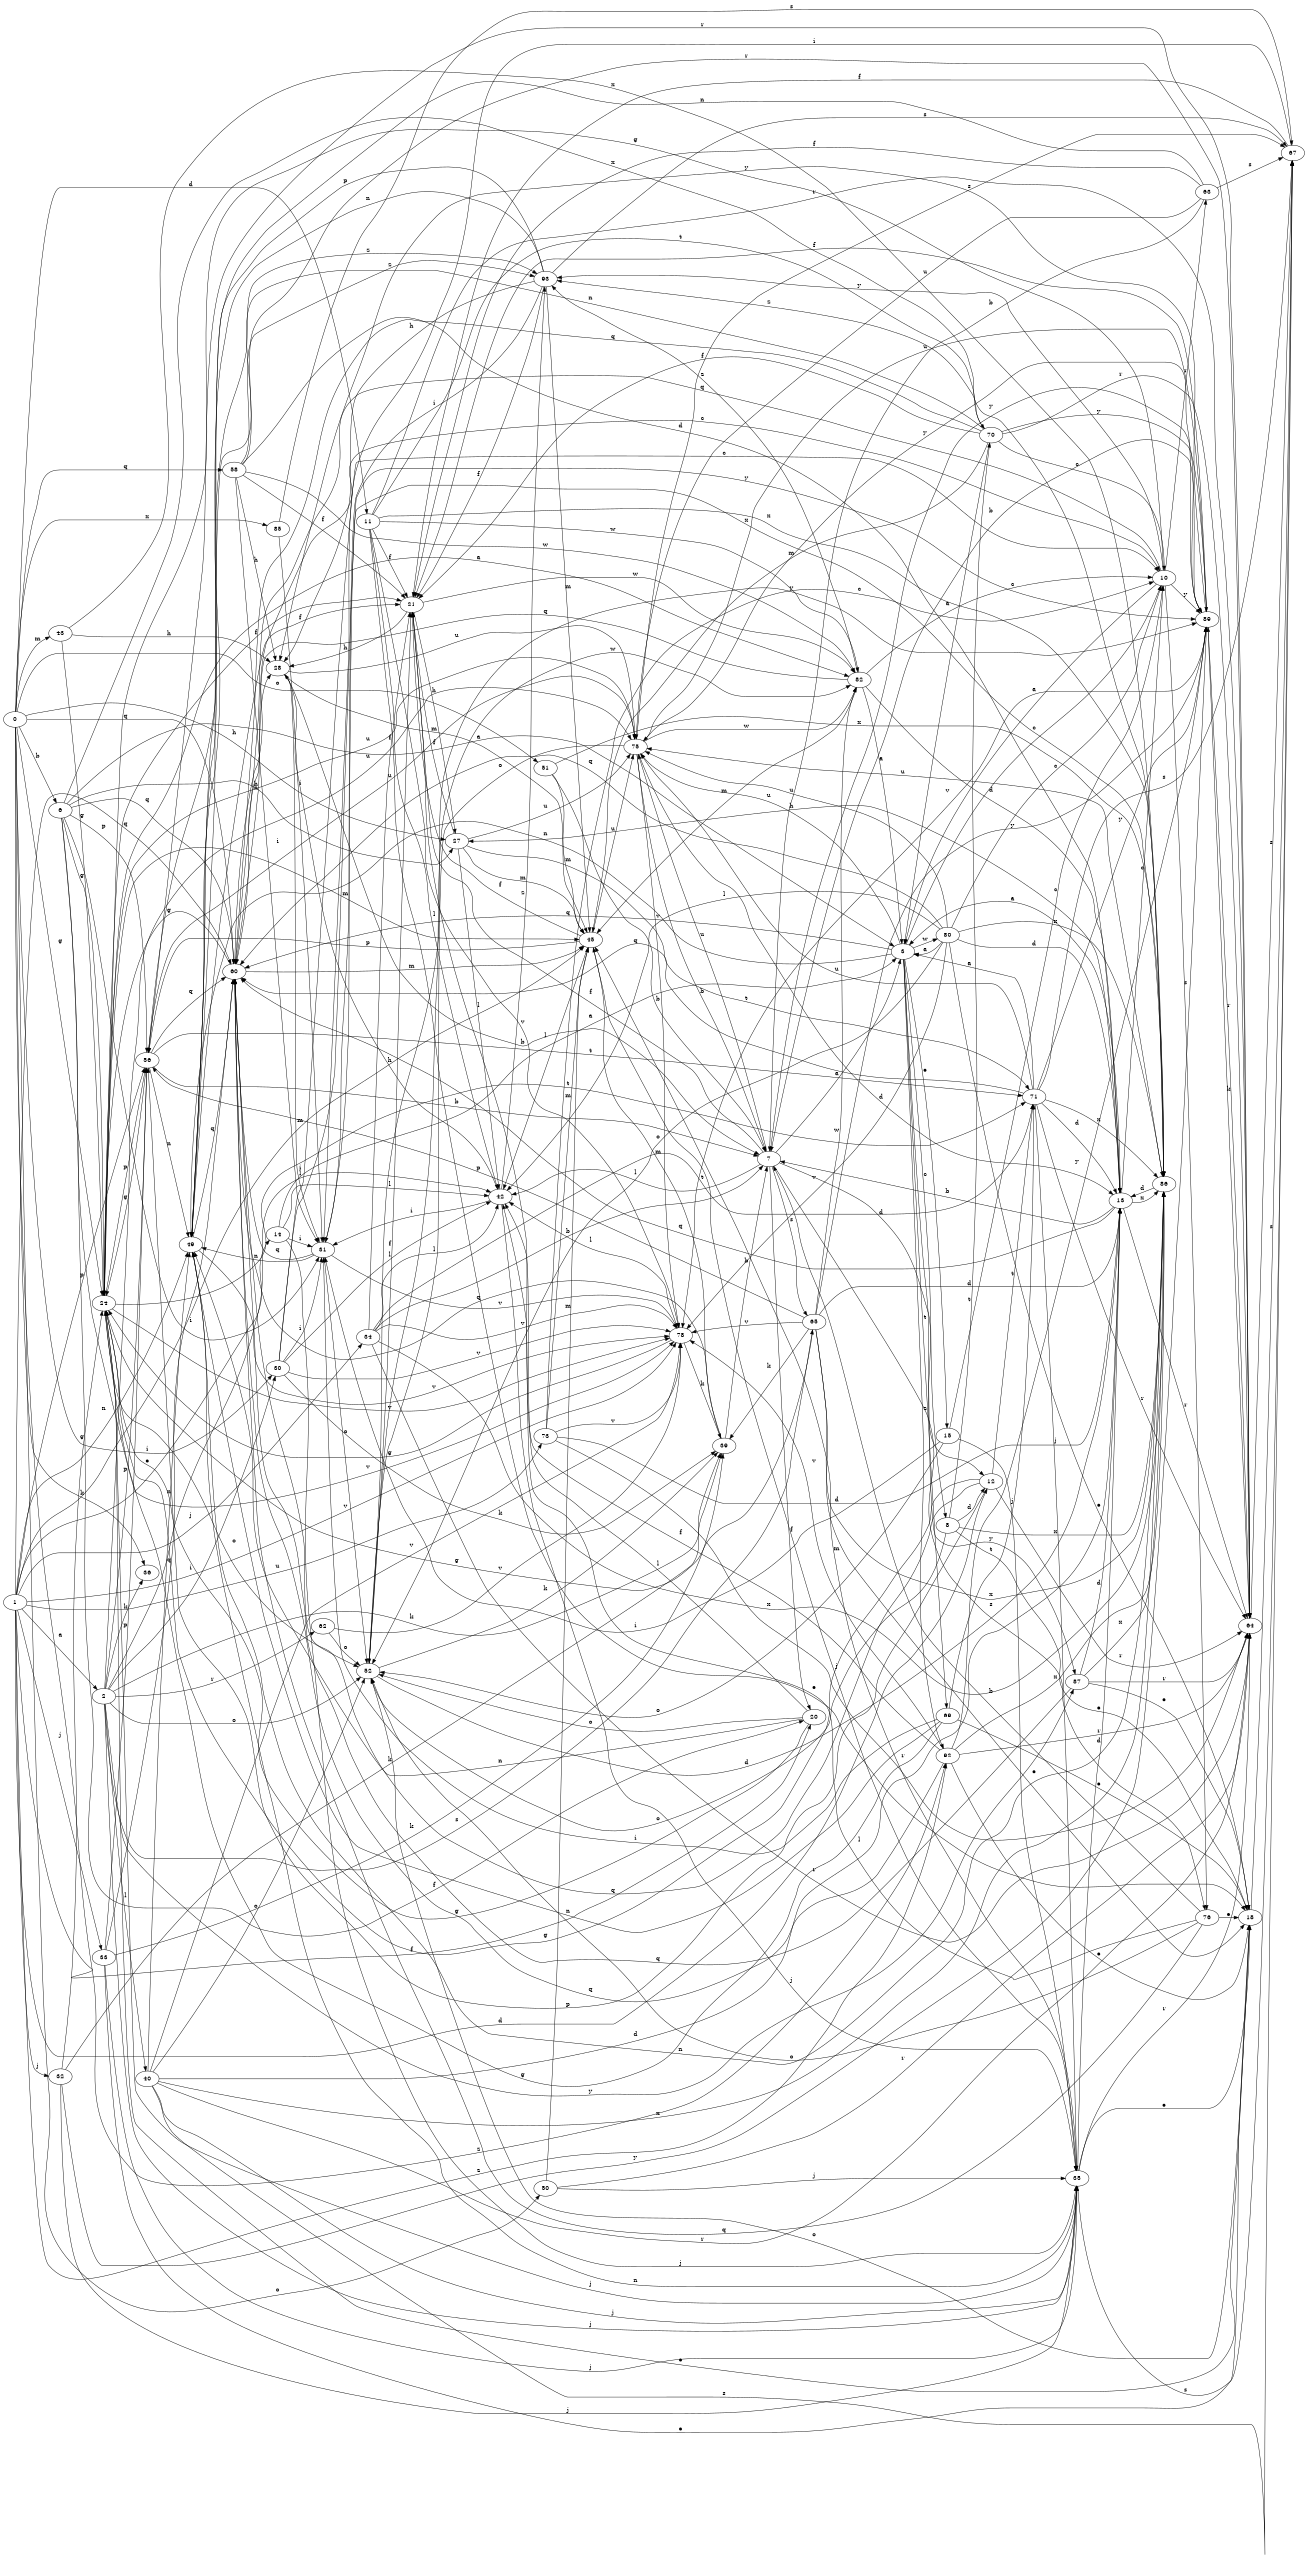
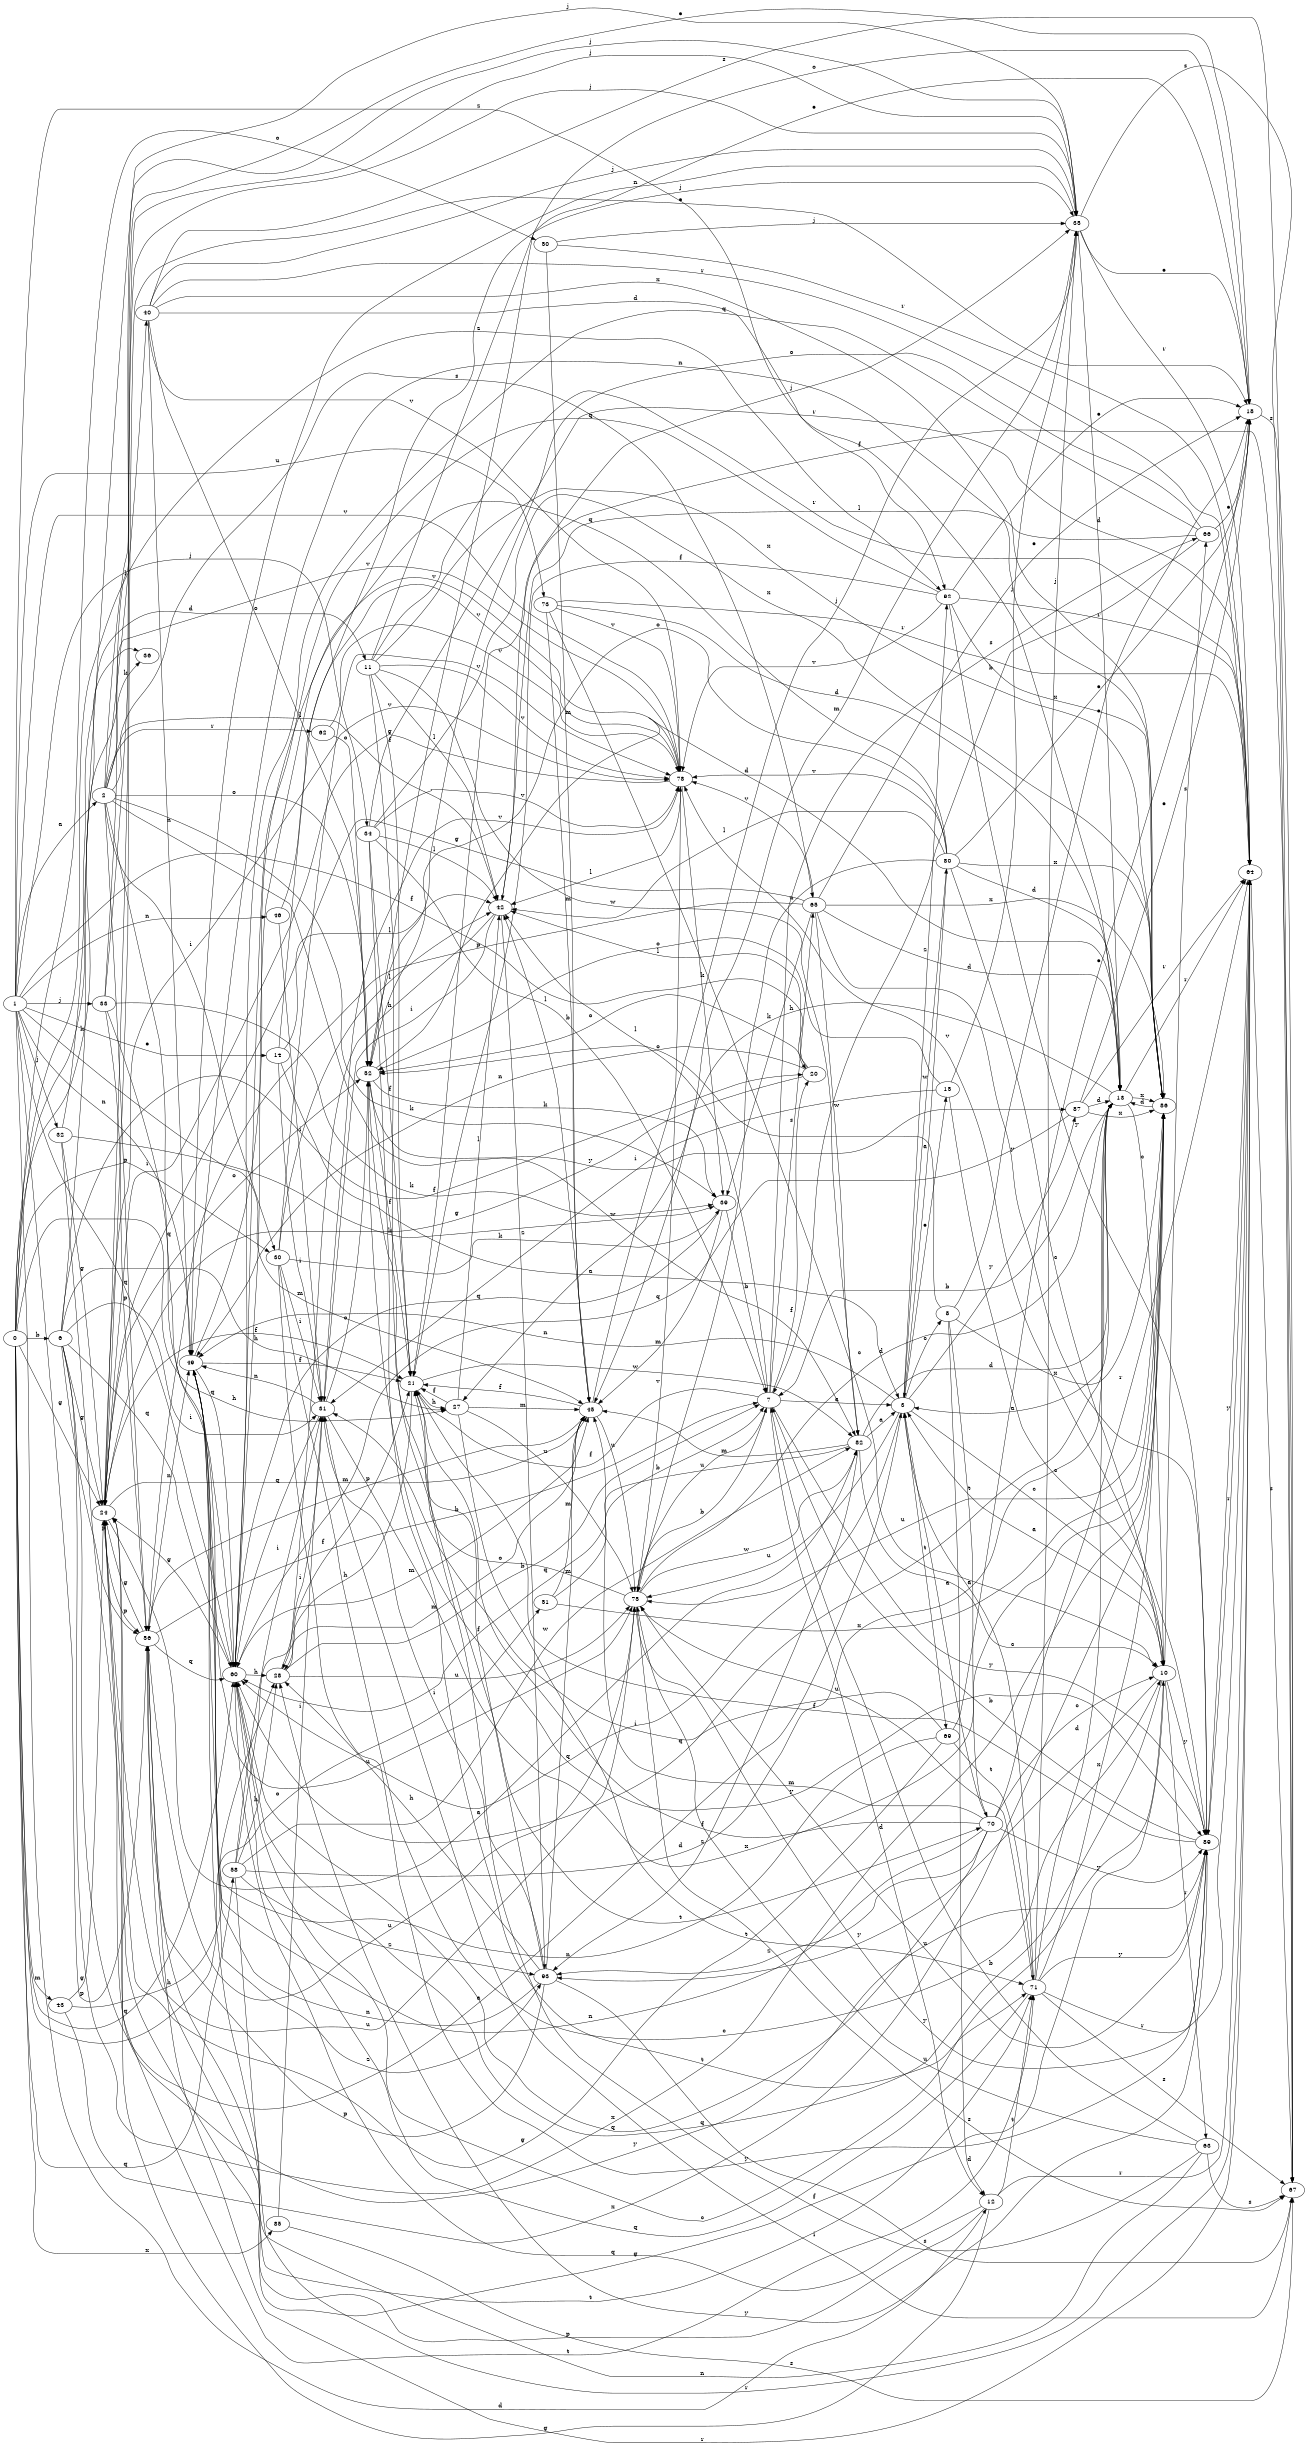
  strict digraph {
    rankdir=LR
    0
    6
    11
    24
    27
    30
    36
    43
    50
    51
    58
    60
    85
    92
    20
    56
    78
    3
    31
    86
    42
    21
    18
    70
    64
    82
    45
    35
    52
    75
    71
    39
    10
    89
    28
    7
    93
    13
    67
    1
    2
    12
    14
    32
    33
    34
+   46
    49
    73
    40
    62
    65
    87
    8
    15
    69
    80
-   66 [label=76]
+   66
    63
    0 -> 6 [label=b]
    0 -> 11 [label=d]
    0 -> 24 [label=g]
    0 -> 27 [label=h]
    0 -> 30 [label=i]
    0 -> 36 [label=k]
    0 -> 43 [label=m]
    0 -> 50 [label=o]
    0 -> 51 [label=o]
    0 -> 58 [label=q]
    0 -> 60 [label=q]
    0 -> 85 [label=x]
    0 -> 92 [label=z]
    6 -> 24 [label=g]
    6 -> 27 [label=h]
    6 -> 60 [label=q]
    6 -> 20 [label=f]
    6 -> 56 [label=p]
    6 -> 78 [label=v]
    6 -> 3 [label=a]
    6 -> 31 [label=i]
    6 -> 86 [label=x]
    11 -> 78 [label=v]
    11 -> 86 [label=x]
    11 -> 42 [label=l]
    11 -> 21 [label=f]
    11 -> 18 [label=e]
    11 -> 70 [label=t]
    11 -> 64 [label=r]
    11 -> 82 [label=w]
    24 -> 56 [label=p]
    24 -> 78 [label=v]
    24 -> 21 [label=f]
    24 -> 18 [label=e]
    24 -> 82 [label=a]
    24 -> 45 [label=m]
    24 -> 35 [label=j]
    24 -> 52 [label=o]
    24 -> 75 [label=u]
    24 -> 71 [label=t]
    27 -> 42 [label=l]
    27 -> 21 [label=f]
    27 -> 45 [label=m]
    27 -> 75 [label=u]
    27 -> 71 [label=t]
    30 -> 78 [label=v]
    30 -> 31 [label=i]
    30 -> 42 [label=l]
    30 -> 39 [label=k]
    30 -> 10 [label=c]
    30 -> 89 [label=y]
    43 -> 24 [label=g]
    43 -> 86 [label=x]
    43 -> 28 [label=h]
    50 -> 64 [label=r]
    50 -> 45 [label=m]
    50 -> 35 [label=j]
    51 -> 86 [label=x]
    51 -> 45 [label=m]
    51 -> 7 [label=b]
    58 -> 31 [label=i]
    58 -> 21 [label=f]
    58 -> 64 [label=r]
    58 -> 82 [label=w]
    58 -> 28 [label=h]
    58 -> 93 [label=z]
    58 -> 13 [label=d]
    60 -> 24 [label=g]
    60 -> 45 [label=m]
    60 -> 10 [label=c]
    60 -> 28 [label=h]
    85 -> 31 [label=i]
    85 -> 67 [label=s]
    92 -> 60 [label=q]
    92 -> 78 [label=v]
    92 -> 86 [label=x]
    92 -> 21 [label=f]
    92 -> 18 [label=e]
    92 -> 64 [label=r]
    92 -> 89 [label=y]
    20 -> 24 [label=g]
    20 -> 42 [label=l]
    20 -> 52 [label=o]
    20 -> 49 [label=n]
    56 -> 24 [label=g]
    56 -> 60 [label=q]
    56 -> 64 [label=r]
    56 -> 75 [label=u]
    56 -> 71 [label=t]
    56 -> 7 [label=b]
    56 -> 49 [label=n]
    78 -> 24 [label=g]
    78 -> 42 [label=l]
    78 -> 39 [label=k]
    3 -> 60 [label=q]
    3 -> 92 [label=z]
    3 -> 75 [label=u]
    3 -> 10 [label=c]
    3 -> 49 [label=n]
    3 -> 87 [label=y]
    3 -> 8 [label=c]
    3 -> 15 [label=e]
    3 -> 69 [label=t]
    3 -> 80 [label=w]
    31 -> 60 [label=q]
    31 -> 78 [label=v]
    31 -> 86 [label=x]
    31 -> 52 [label=o]
    31 -> 49 [label=n]
    86 -> 75 [label=u]
    86 -> 13 [label=d]
    86 -> 49 [label=n]
    42 -> 31 [label=i]
    42 -> 35 [label=j]
    42 -> 28 [label=h]
    42 -> 93 [label=z]
    21 -> 27 [label=h]
    21 -> 82 [label=w]
    21 -> 28 [label=h]
    18 -> 52 [label=o]
    18 -> 67 [label=s]
    70 -> 60 [label=q]
    70 -> 3 [label=a]
    70 -> 21 [label=f]
    70 -> 64 [label=r]
    70 -> 45 [label=m]
    70 -> 10 [label=c]
    70 -> 89 [label=y]
    70 -> 93 [label=z]
    70 -> 49 [label=n]
-   64 -> 89 [label=k]
+   64 -> 89 [label=y]
    64 -> 67 [label=s]
    82 -> 60 [label=q]
    82 -> 3 [label=a]
    82 -> 45 [label=m]
    82 -> 10 [label=c]
    82 -> 93 [label=z]
    82 -> 13 [label=d]
    45 -> 56 [label=p]
    45 -> 42 [label=l]
    45 -> 21 [label=f]
    45 -> 35 [label=j]
    45 -> 75 [label=u]
    35 -> 18 [label=e]
    35 -> 64 [label=r]
    35 -> 45 [label=m]
    35 -> 13 [label=d]
    35 -> 67 [label=s]
    35 -> 49 [label=n]
    52 -> 21 [label=f]
    52 -> 82 [label=w]
    52 -> 39 [label=k]
    52 -> 89 [label=y]
    52 -> 13 [label=d]
    75 -> 78 [label=v]
    75 -> 82 [label=w]
    75 -> 52 [label=o]
    75 -> 89 [label=y]
    75 -> 7 [label=b]
    75 -> 13 [label=d]
    75 -> 67 [label=s]
    71 -> 60 [label=q]
    71 -> 3 [label=a]
    71 -> 86 [label=x]
    71 -> 64 [label=r]
    71 -> 35 [label=j]
    71 -> 75 [label=u]
    71 -> 89 [label=y]
    71 -> 13 [label=d]
    71 -> 67 [label=s]
    39 -> 60 [label=q]
    39 -> 45 [label=m]
    39 -> 7 [label=b]
    10 -> 24 [label=g]
    10 -> 60 [label=q]
    10 -> 3 [label=a]
    10 -> 89 [label=y]
    10 -> 93 [label=y]
    10 -> 66 [label=s]
    10 -> 63 [label=r]
    89 -> 78 [label=v]
    89 -> 21 [label=f]
    89 -> 64 [label=r]
    89 -> 75 [label=u]
    89 -> 28 [label=y]
    89 -> 7 [label=b]
    28 -> 31 [label=i]
    28 -> 45 [label=m]
    28 -> 75 [label=u]
    28 -> 7 [label=b]
    7 -> 20 [label=f]
    7 -> 3 [label=a]
    7 -> 42 [label=l]
    7 -> 21 [label=f]
    7 -> 75 [label=u]
    7 -> 89 [label=y]
    7 -> 12 [label=d]
    7 -> 65 [label=s]
    7 -> 66 [label=s]
    93 -> 56 [label=p]
    93 -> 31 [label=i]
    93 -> 21 [label=f]
    93 -> 45 [label=m]
    93 -> 28 [label=h]
    93 -> 67 [label=s]
    93 -> 49 [label=n]
    13 -> 27 [label=h]
    13 -> 60 [label=q]
    13 -> 3 [label=a]
    13 -> 86 [label=x]
    13 -> 64 [label=r]
    13 -> 10 [label=c]
    13 -> 7 [label=b]
    67 -> 31 [label=i]
    67 -> 21 [label=f]
    1 -> 60 [label=q]
    1 -> 92 [label=z]
    1 -> 20 [label=f]
    1 -> 56 [label=p]
    1 -> 78 [label=v]
    1 -> 45 [label=m]
    1 -> 2 [label=a]
    1 -> 12 [label=d]
    1 -> 14 [label=e]
    1 -> 32 [label=j]
    1 -> 33 [label=j]
    1 -> 34 [label=j]
+   1 -> 46 [label=n]
    1 -> 49 [label=n]
    1 -> 73 [label=u]
    2 -> 30 [label=i]
    2 -> 36 [label=k]
    2 -> 56 [label=p]
    2 -> 42 [label=l]
    2 -> 35 [label=j]
    2 -> 52 [label=o]
    2 -> 75 [label=u]
    2 -> 39 [label=k]
    2 -> 40 [label=l]
    2 -> 62 [label=r]
    2 -> 65 [label=s]
    2 -> 87 [label=y]
    12 -> 24 [label=g]
    12 -> 60 [label=q]
    12 -> 56 [label=p]
    12 -> 64 [label=r]
    12 -> 71 [label=t]
    14 -> 3 [label=a]
    14 -> 31 [label=i]
    14 -> 42 [label=l]
    14 -> 35 [label=j]
    32 -> 24 [label=g]
    32 -> 35 [label=j]
    32 -> 39 [label=k]
    32 -> 89 [label=y]
    33 -> 60 [label=q]
    33 -> 56 [label=p]
    33 -> 18 [label=e]
    33 -> 35 [label=j]
    33 -> 39 [label=k]
    34 -> 78 [label=v]
    34 -> 86 [label=x]
    34 -> 42 [label=l]
    34 -> 21 [label=f]
    34 -> 64 [label=r]
    34 -> 71 [label=t]
    34 -> 7 [label=b]
+   46 -> 78 [label=v]
+   46 -> 31 [label=i]
    49 -> 60 [label=q]
    49 -> 78 [label=v]
    49 -> 21 [label=f]
    49 -> 93 [label=z]
    73 -> 78 [label=v]
    73 -> 64 [label=r]
    73 -> 45 [label=m]
    73 -> 10 [label=c]
    73 -> 13 [label=d]
    40 -> 78 [label=v]
    40 -> 86 [label=x]
    40 -> 64 [label=r]
    40 -> 35 [label=j]
    40 -> 52 [label=o]
    40 -> 13 [label=d]
    40 -> 67 [label=s]
    40 -> 49 [label=n]
    62 -> 78 [label=v]
    62 -> 52 [label=o]
    65 -> 24 [label=g]
    65 -> 56 [label=p]
    65 -> 78 [label=v]
    65 -> 86 [label=x]
    65 -> 18 [label=e]
    65 -> 82 [label=w]
    65 -> 39 [label=k]
    65 -> 89 [label=y]
    65 -> 13 [label=d]
    87 -> 60 [label=q]
    87 -> 86 [label=x]
    87 -> 18 [label=e]
    87 -> 64 [label=r]
    87 -> 13 [label=d]
    8 -> 86 [label=x]
    8 -> 18 [label=e]
    8 -> 70 [label=t]
    8 -> 52 [label=o]
    8 -> 12 [label=d]
    15 -> 31 [label=i]
    15 -> 35 [label=j]
    15 -> 52 [label=o]
    15 -> 10 [label=c]
    69 -> 24 [label=g]
    69 -> 31 [label=i]
    69 -> 18 [label=e]
    69 -> 71 [label=t]
    69 -> 49 [label=n]
    80 -> 60 [label=q]
    80 -> 78 [label=v]
    80 -> 3 [label=a]
    80 -> 86 [label=x]
    80 -> 42 [label=l]
    80 -> 18 [label=e]
    80 -> 52 [label=o]
    80 -> 75 [label=u]
    80 -> 10 [label=c]
    80 -> 13 [label=d]
    66 -> 60 [label=q]
    66 -> 42 [label=l]
    66 -> 18 [label=e]
    66 -> 52 [label=o]
    66 -> 7 [label=b]
    63 -> 21 [label=f]
    63 -> 75 [label=u]
    63 -> 7 [label=b]
    63 -> 67 [label=s]
    63 -> 49 [label=n]
  }
